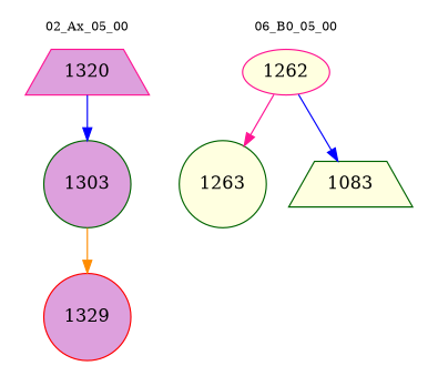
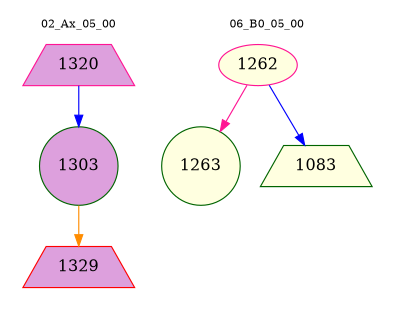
  digraph {
    node [color=darkgreen fillcolor=plum shape=circle style=filled]
    edge [color=blue]
    n1 [label=1303]
-   n2 [color=red label=1329]
+   n2 [color=red label=1329 shape=trapezium]
    n3 [color=deeppink label=1320 shape=trapezium]
    n4 [color=deeppink fillcolor=lightyellow label=1262 shape=ellipse]
    n5 [fillcolor=lightyellow label=1263]
    n6 [fillcolor=lightyellow label=1083 shape=trapezium]
    subgraph cluster_1 {
      color=white
      fontsize=10
      label="02_Ax_05_00"
      n1
      n2
      n3
    }
    subgraph cluster_2 {
      color=white
      fontsize=10
      label="06_B0_05_00"
      n4
      n5
      n6
    }
    n1 -> n2 [color=darkorange]
    n3 -> n1
    n4 -> n5 [color=deeppink]
    n4 -> n6
  }
